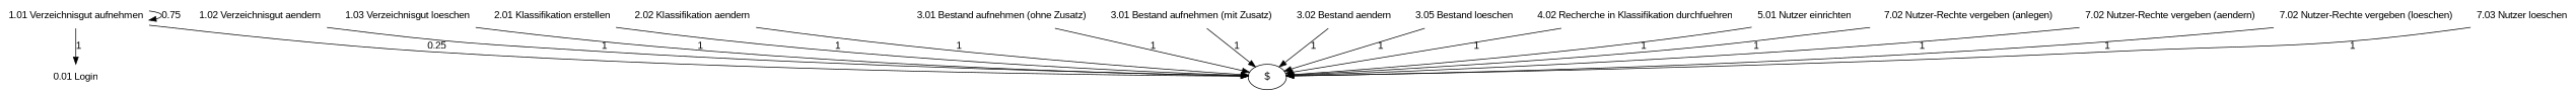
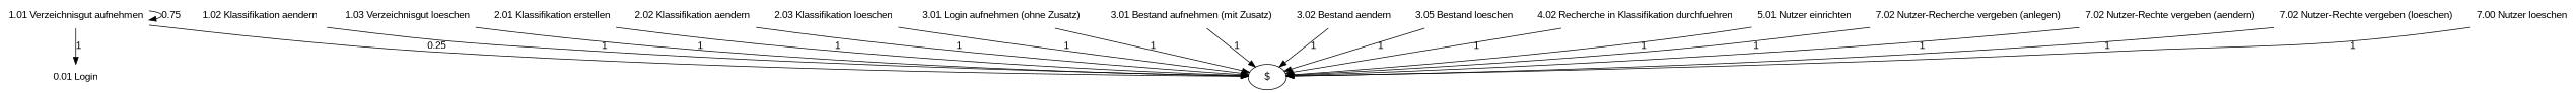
  digraph {
    fontname="Liberation Sans"
    node [fontname="Liberation Sans" shape=none]
    edge [fontname="Liberation Sans" style=solid]
    n1 [label="0.01 Login"]
    n2 [label="1.01 Verzeichnisgut aufnehmen"]
    "$" [shape=""]
-   n4 [label="1.02 Verzeichnisgut aendern"]
+   n4 [label="1.02 Klassifikation aendern"]
    n5 [label="1.03 Verzeichnisgut loeschen"]
    n6 [label="2.01 Klassifikation erstellen"]
    n7 [label="2.02 Klassifikation aendern"]
-   n9 [label="3.01 Bestand aufnehmen (ohne Zusatz)"]
+   n8 [label="2.03 Klassifikation loeschen"]
+   n9 [label="3.01 Login aufnehmen (ohne Zusatz)"]
    n10 [label="3.01 Bestand aufnehmen (mit Zusatz)"]
    n11 [label="3.02 Bestand aendern"]
    n12 [label="3.05 Bestand loeschen"]
    n13 [label="4.02 Recherche in Klassifikation durchfuehren"]
    n14 [label="5.01 Nutzer einrichten"]
-   n15 [label="7.02 Nutzer-Rechte vergeben (anlegen)"]
+   n15 [label="7.02 Nutzer-Recherche vergeben (anlegen)"]
    n16 [label="7.02 Nutzer-Rechte vergeben (aendern)"]
    n17 [label="7.02 Nutzer-Rechte vergeben (loeschen)"]
-   n18 [label="7.03 Nutzer loeschen"]
+   n18 [label="7.00 Nutzer loeschen"]
    n2 -> n1 [label=1]
    n2 -> n2 [label=0.75]
    n2 -> "$" [label=0.25]
    n4 -> "$" [label=1]
    n5 -> "$" [label=1]
    n6 -> "$" [label=1]
    n7 -> "$" [label=1]
+   n8 -> "$" [label=1]
    n9 -> "$" [label=1]
    n10 -> "$" [label=1]
    n11 -> "$" [label=1]
    n12 -> "$" [label=1]
    n13 -> "$" [label=1]
    n14 -> "$" [label=1]
    n15 -> "$" [label=1]
    n16 -> "$" [label=1]
    n17 -> "$" [label=1]
    n18 -> "$" [label=1]
  }
